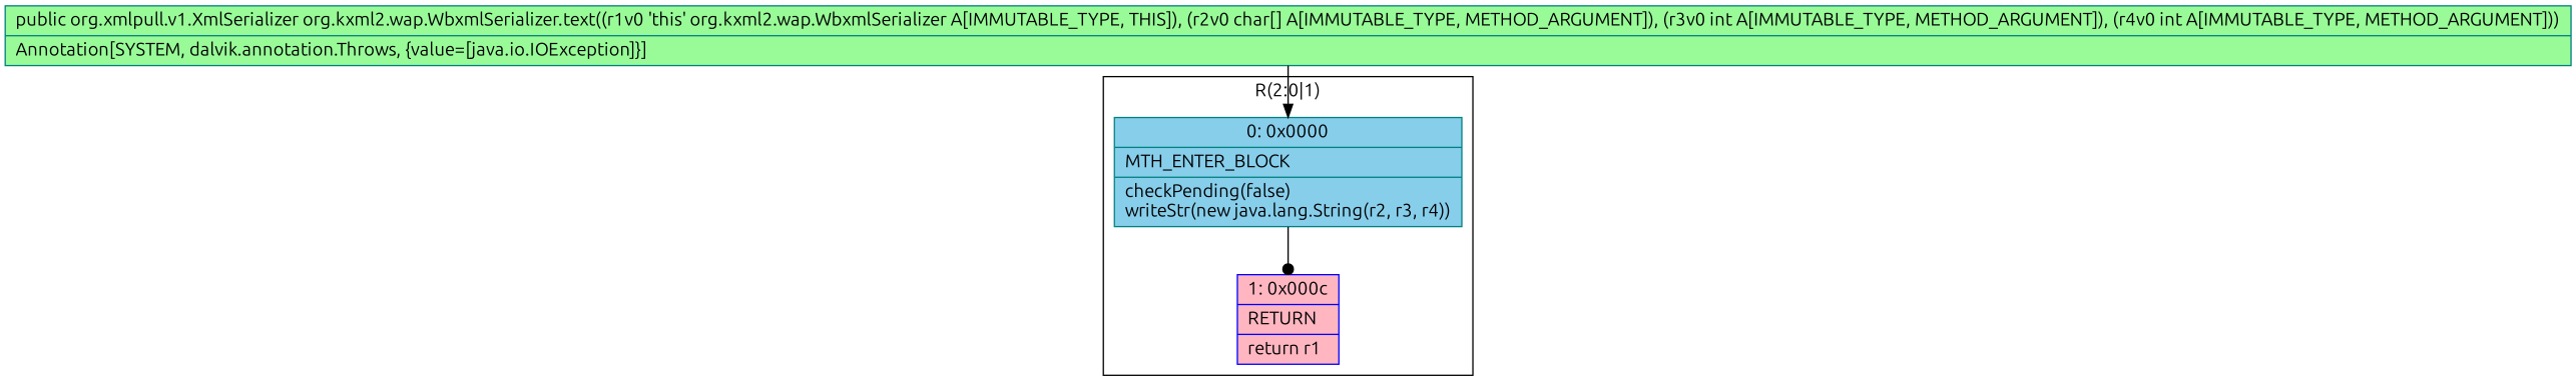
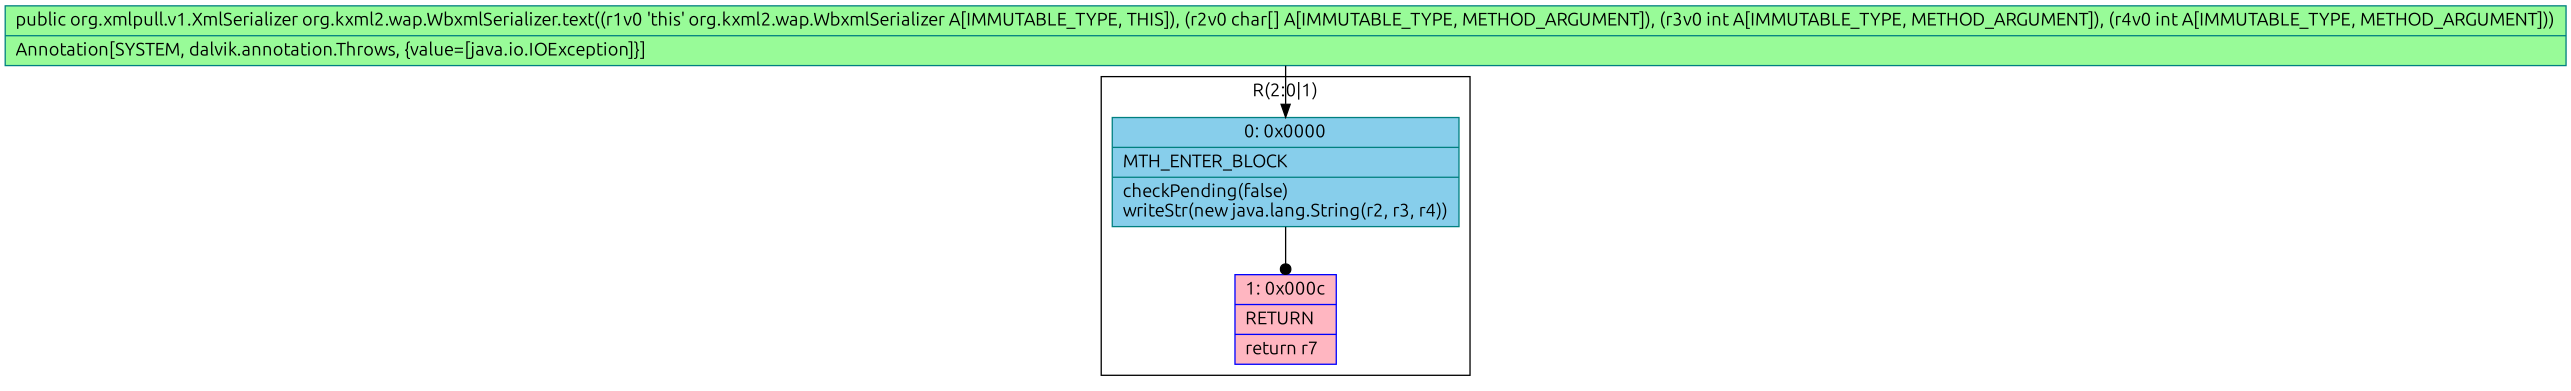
  digraph {
    fontname=Ubuntu
    node [color=teal shape=record style=filled fontname=Ubuntu]
    edge [fontname=Ubuntu]
    n1 [label="{0\:\ 0x0000|MTH_ENTER_BLOCK\l|checkPending(false)\lwriteStr(new java.lang.String(r2, r3, r4))\l}" fillcolor=skyblue]
-   n2 [color=blue label="{1\:\ 0x000c|RETURN\l|return r1\l}" fillcolor=lightpink]
+   n2 [color=blue label="{1\:\ 0x000c|RETURN\l|return r7\l}" fillcolor=lightpink]
    n3 [label="{public org.xmlpull.v1.XmlSerializer org.kxml2.wap.WbxmlSerializer.text((r1v0 'this' org.kxml2.wap.WbxmlSerializer A[IMMUTABLE_TYPE, THIS]), (r2v0 char[] A[IMMUTABLE_TYPE, METHOD_ARGUMENT]), (r3v0 int A[IMMUTABLE_TYPE, METHOD_ARGUMENT]), (r4v0 int A[IMMUTABLE_TYPE, METHOD_ARGUMENT]))  | Annotation[SYSTEM, dalvik.annotation.Throws, \{value=[java.io.IOException]\}]\l}" fillcolor=palegreen]
    subgraph cluster_1 {
      label="R(2:0|1)"
      n1
      n2
    }
    n1 -> n2 [arrowhead=dot]
    n3 -> n1 [arrowhead=normal]
  }
